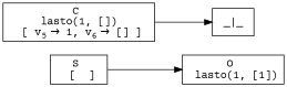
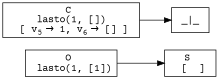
  digraph {
    fontname="Courier Prime"
    rankdir=LR
    node [fillcolor=white fontname="Courier Prime" shape=box style=filled]
    edge [fontname="Courier Prime"]
    n1 [label=<O <BR/> lasto(1, [1])>]
    n2 [label=<S <BR/>  [  ] >]
    n3 [label=<C <BR/> lasto(1, []) <BR/>  [ v<SUB>5</SUB> &rarr; 1, v<SUB>6</SUB> &rarr; [] ] >]
    n4 [label=<_|_>]
-   n2 -> n1
+   n1 -> n2
    n3 -> n4
  }
